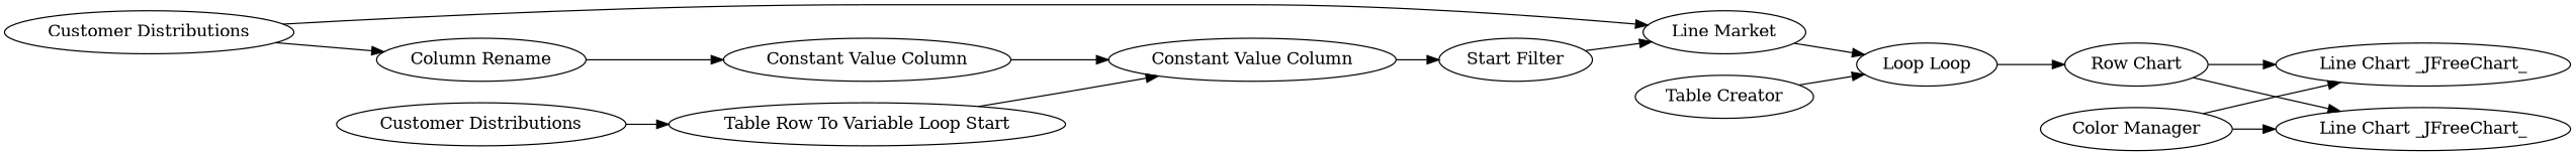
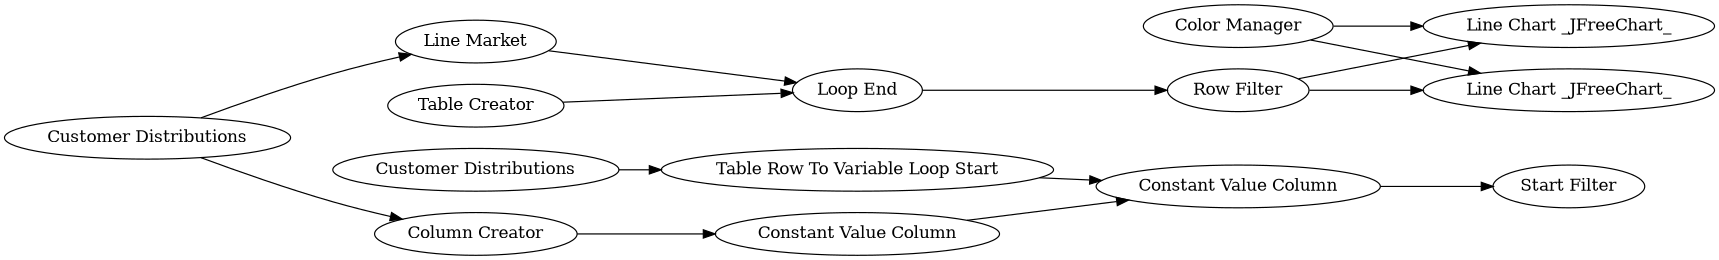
  digraph {
    rankdir=LR
    n1 [label="Customer Distributions"]
    n2 [label="Line Market"]
-   n3 [label="Column Rename"]
-   n4 [label="Loop Loop"]
+   n3 [label="Column Creator"]
+   n4 [label="Loop End"]
    n5 [label="Constant Value Column"]
    n6 [label="Customer Distributions"]
    n7 [label="Table Row To Variable Loop Start"]
    n8 [label="Constant Value Column"]
    n9 [label="Start Filter"]
-   n10 [label="Row Chart"]
+   n10 [label="Row Filter"]
    n11 [label="Line Chart _JFreeChart_"]
    n12 [label="Line Chart _JFreeChart_"]
    n13 [label="Table Creator"]
    n14 [label="Color Manager"]
    n1 -> n2
    n1 -> n3
    n2 -> n4
    n3 -> n5
    n4 -> n10
    n5 -> n8
    n6 -> n7
    n7 -> n8
    n8 -> n9
-   n9 -> n2
    n10 -> n11
    n10 -> n12
    n13 -> n4
    n14 -> n11
    n14 -> n12
  }
